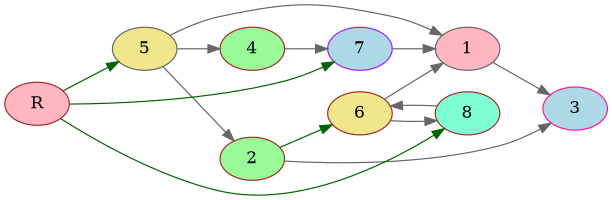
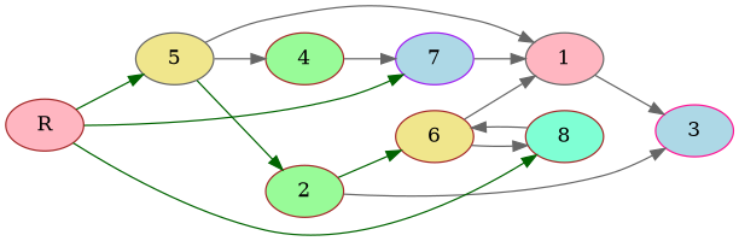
  digraph {
    rankdir=LR
    node [color=brown fillcolor=lightpink style=filled]
    edge [color=gray40]
    1 [color=gray40]
    3 [color=deeppink fillcolor=lightblue]
    6 [fillcolor=khaki]
    8 [fillcolor=aquamarine]
    2 [fillcolor=palegreen]
    4 [fillcolor=palegreen]
    7 [color=purple fillcolor=lightblue]
    5 [color=gray40 fillcolor=khaki]
    R
    1 -> 3
    6 -> 1
    6 -> 8
    8 -> 6
    2 -> 3
    2 -> 6 [color=darkgreen]
    4 -> 7
    7 -> 1
    5 -> 1
-   5 -> 2
+   5 -> 2 [color=darkgreen]
    5 -> 4
    R -> 8 [color=darkgreen]
    R -> 7 [color=darkgreen]
    R -> 5 [color=darkgreen]
  }
